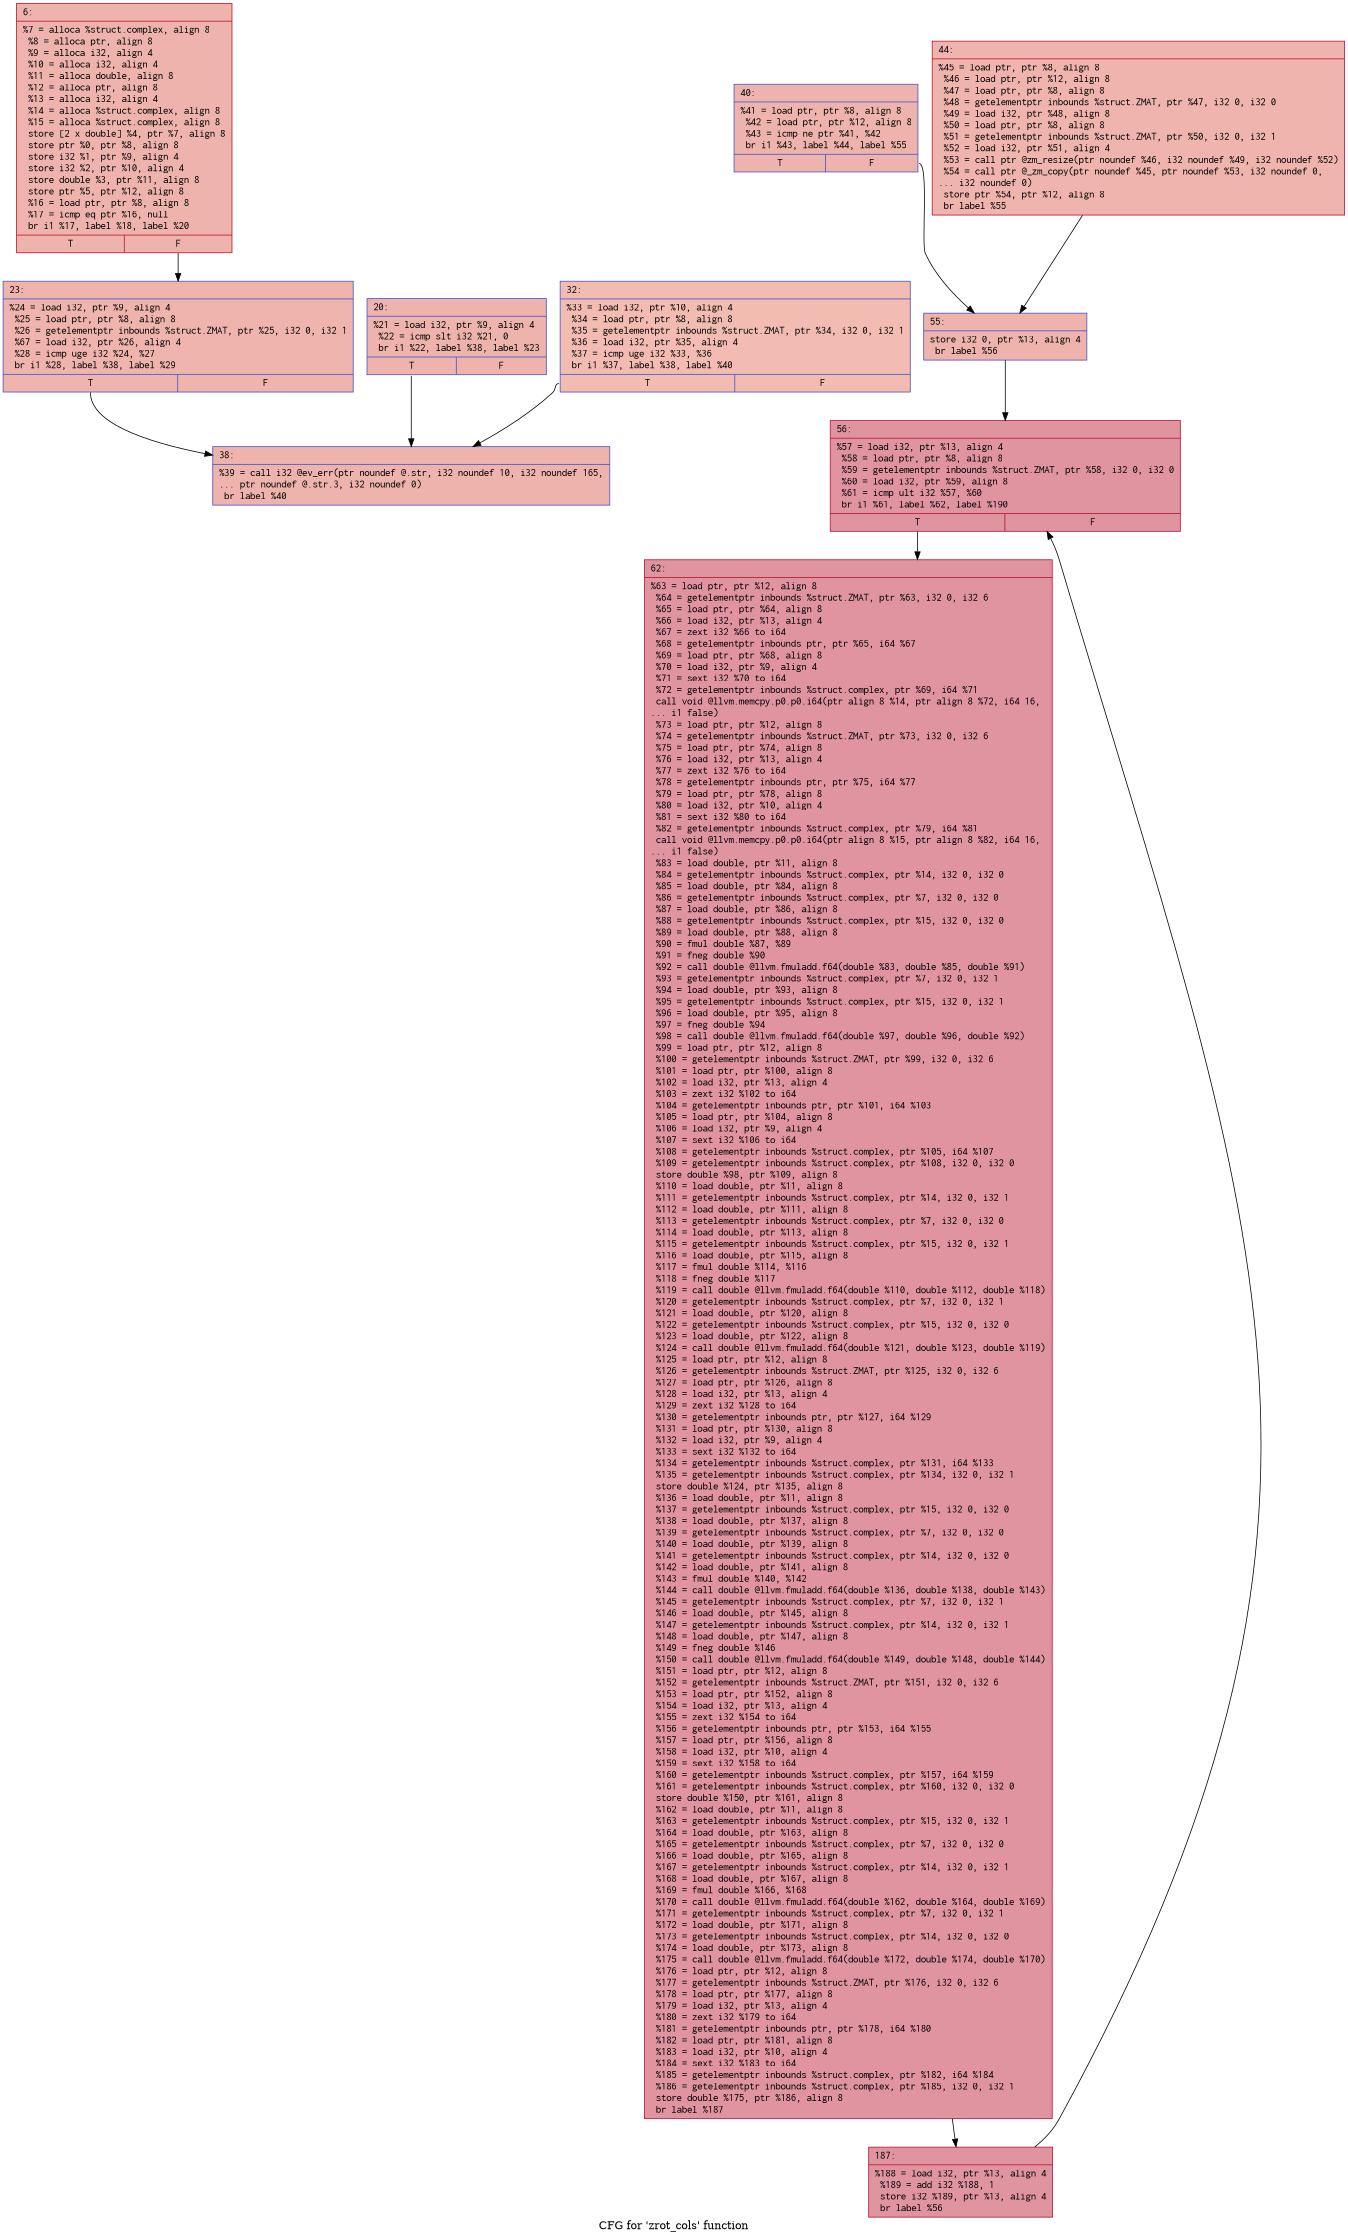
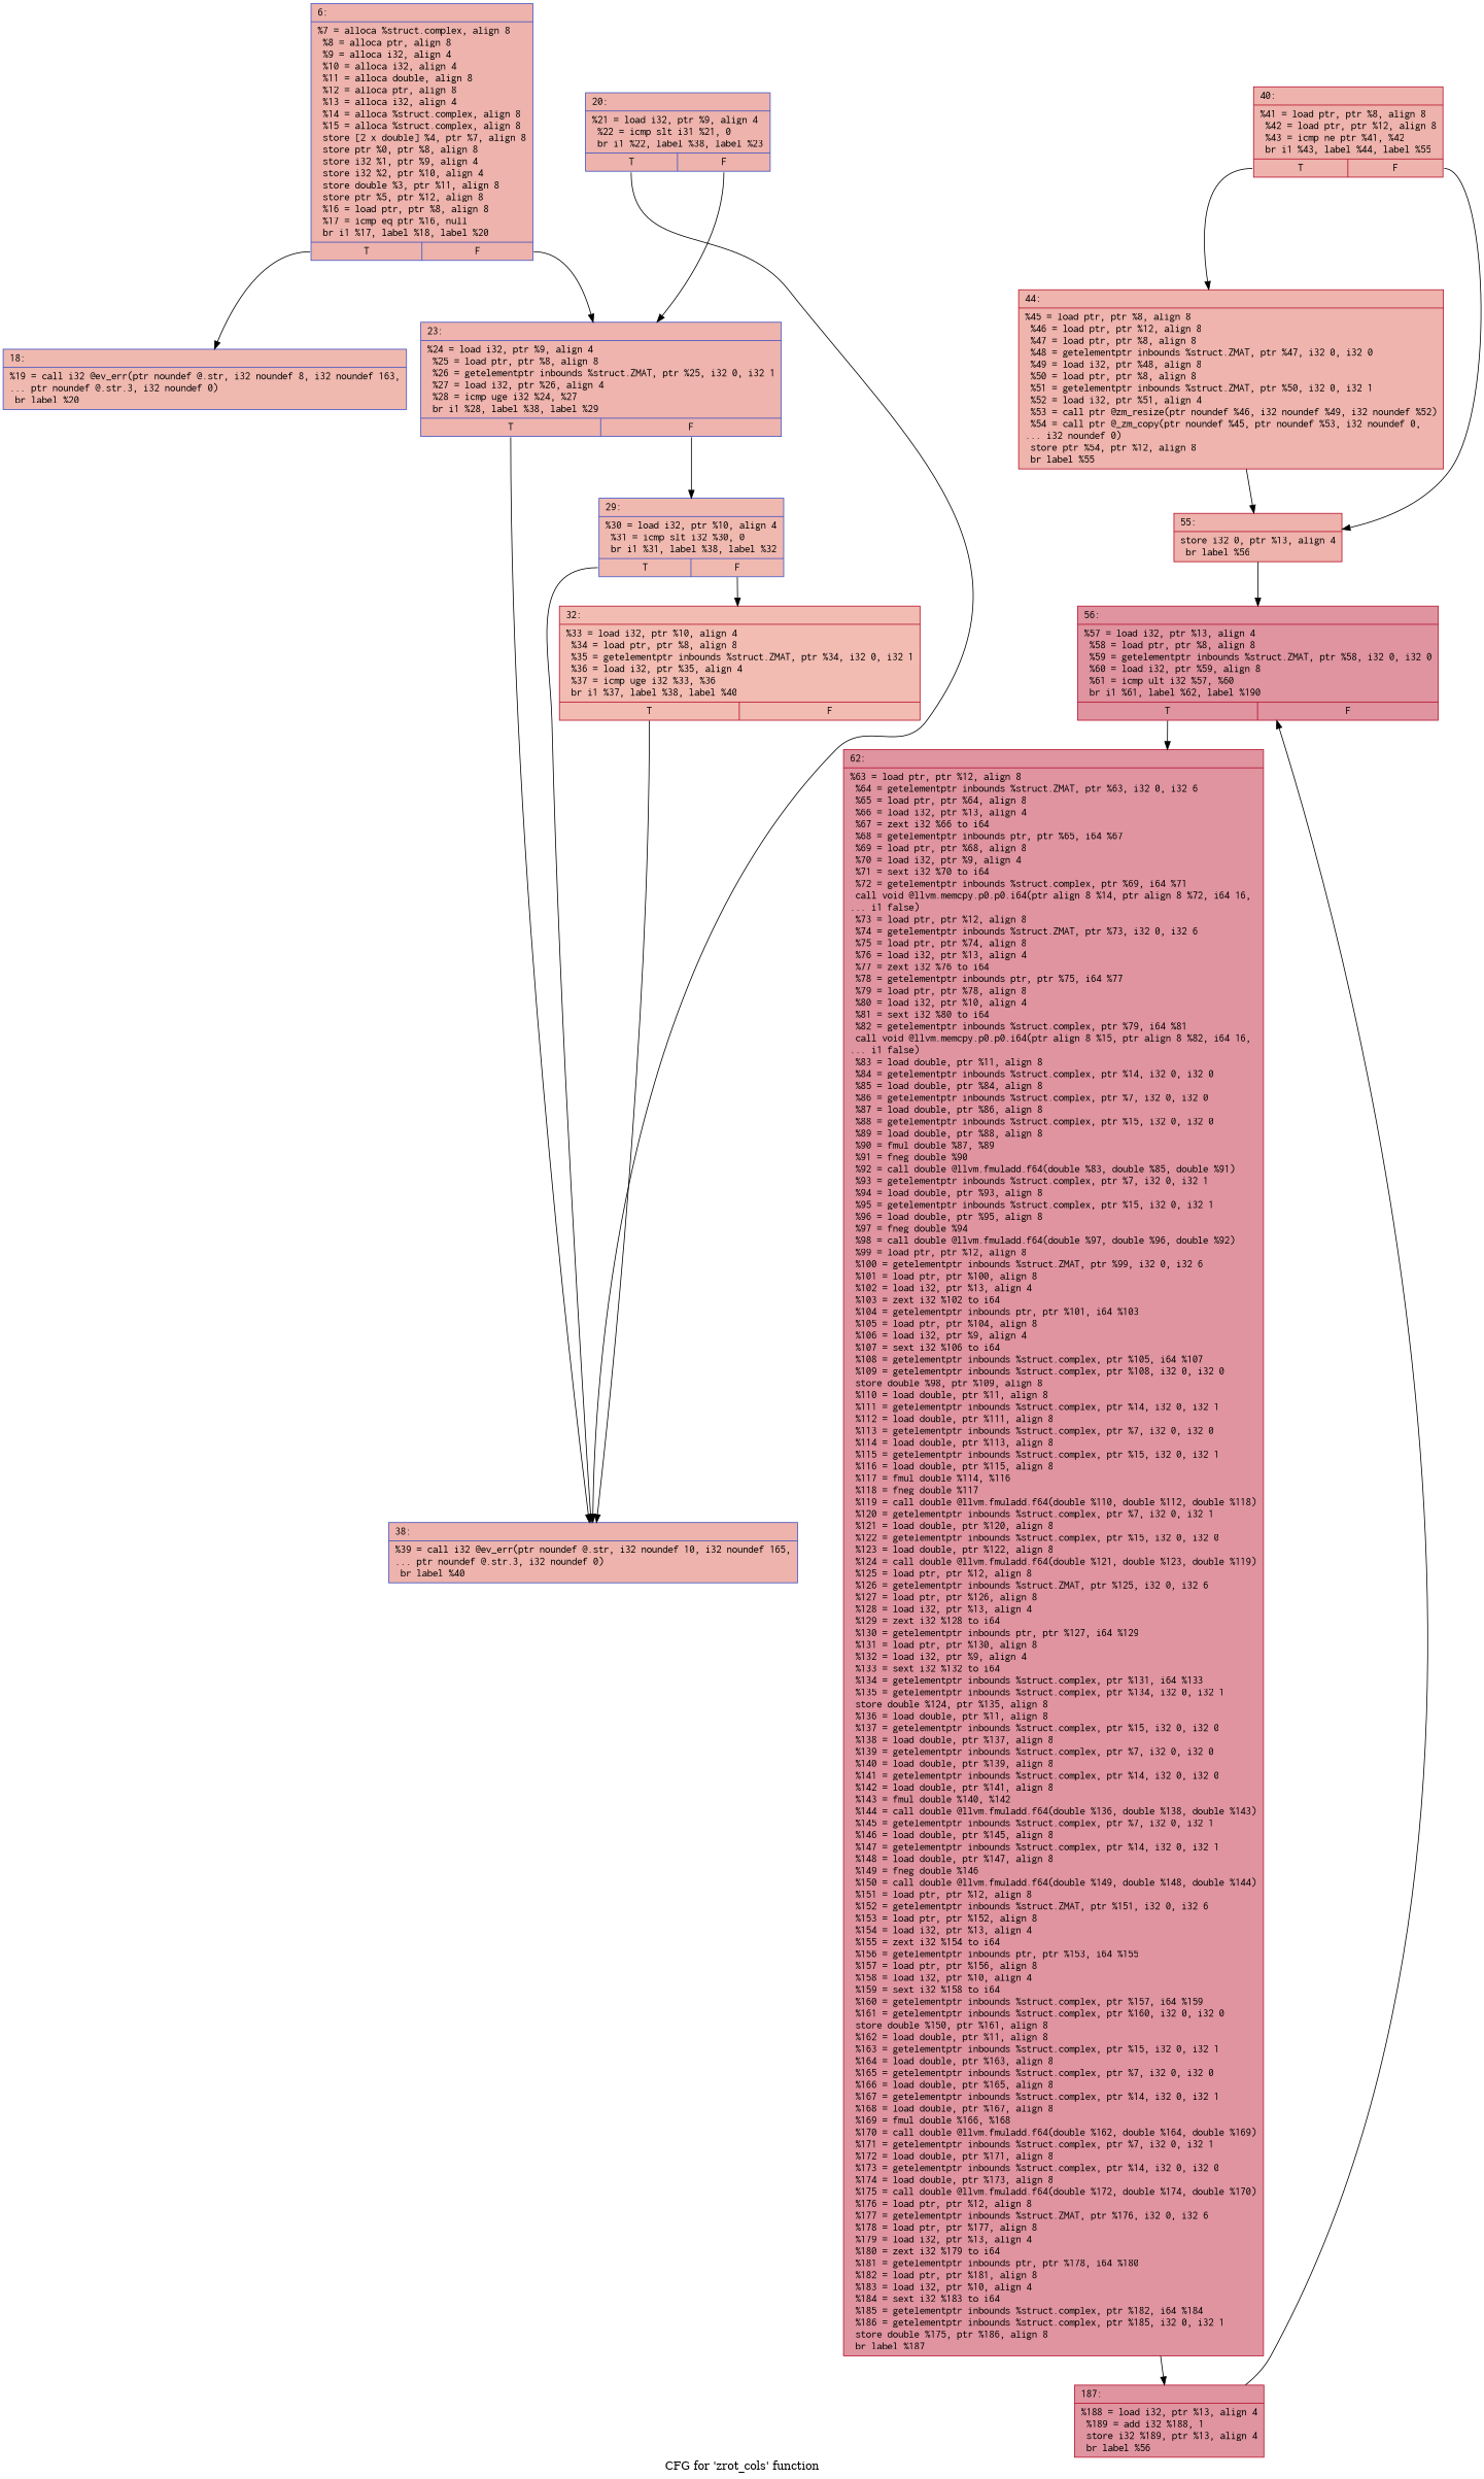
  digraph {
    label="CFG for 'zrot_cols' function"
    node [color="#3d50c3ff" fillcolor="#d6524470" fontname=Courier shape=record style=filled]
    edge [tailport=s0]
-   n1 [color="#b70d28ff" label="{6:\l|  %7 = alloca %struct.complex, align 8\l  %8 = alloca ptr, align 8\l  %9 = alloca i32, align 4\l  %10 = alloca i32, align 4\l  %11 = alloca double, align 8\l  %12 = alloca ptr, align 8\l  %13 = alloca i32, align 4\l  %14 = alloca %struct.complex, align 8\l  %15 = alloca %struct.complex, align 8\l  store [2 x double] %4, ptr %7, align 8\l  store ptr %0, ptr %8, align 8\l  store i32 %1, ptr %9, align 4\l  store i32 %2, ptr %10, align 4\l  store double %3, ptr %11, align 8\l  store ptr %5, ptr %12, align 8\l  %16 = load ptr, ptr %8, align 8\l  %17 = icmp eq ptr %16, null\l  br i1 %17, label %18, label %20\l|{<s0>T|<s1>F}}"]
-   n3 [fillcolor="#d8564670" label="{23:\l|  %24 = load i32, ptr %9, align 4\l  %25 = load ptr, ptr %8, align 8\l  %26 = getelementptr inbounds %struct.ZMAT, ptr %25, i32 0, i32 1\l  %67 = load i32, ptr %26, align 4\l  %28 = icmp uge i32 %24, %27\l  br i1 %28, label %38, label %29\l|{<s0>T|<s1>F}}"]
-   n4 [label="{20:\l|  %21 = load i32, ptr %9, align 4\l  %22 = icmp slt i32 %21, 0\l  br i1 %22, label %38, label %23\l|{<s0>T|<s1>F}}"]
+   n1 [label="{6:\l|  %7 = alloca %struct.complex, align 8\l  %8 = alloca ptr, align 8\l  %9 = alloca i32, align 4\l  %10 = alloca i32, align 4\l  %11 = alloca double, align 8\l  %12 = alloca ptr, align 8\l  %13 = alloca i32, align 4\l  %14 = alloca %struct.complex, align 8\l  %15 = alloca %struct.complex, align 8\l  store [2 x double] %4, ptr %7, align 8\l  store ptr %0, ptr %8, align 8\l  store i32 %1, ptr %9, align 4\l  store i32 %2, ptr %10, align 4\l  store double %3, ptr %11, align 8\l  store ptr %5, ptr %12, align 8\l  %16 = load ptr, ptr %8, align 8\l  %17 = icmp eq ptr %16, null\l  br i1 %17, label %18, label %20\l|{<s0>T|<s1>F}}"]
+   n2 [fillcolor="#de614d70" label="{18:\l|  %19 = call i32 @ev_err(ptr noundef @.str, i32 noundef 8, i32 noundef 163,\l... ptr noundef @.str.3, i32 noundef 0)\l  br label %20\l}"]
+   n3 [fillcolor="#d8564670" label="{23:\l|  %24 = load i32, ptr %9, align 4\l  %25 = load ptr, ptr %8, align 8\l  %26 = getelementptr inbounds %struct.ZMAT, ptr %25, i32 0, i32 1\l  %27 = load i32, ptr %26, align 4\l  %28 = icmp uge i32 %24, %27\l  br i1 %28, label %38, label %29\l|{<s0>T|<s1>F}}"]
+   n4 [label="{20:\l|  %21 = load i32, ptr %9, align 4\l  %22 = icmp slt i31 %21, 0\l  br i1 %22, label %38, label %23\l|{<s0>T|<s1>F}}"]
    n5 [label="{38:\l|  %39 = call i32 @ev_err(ptr noundef @.str, i32 noundef 10, i32 noundef 165,\l... ptr noundef @.str.3, i32 noundef 0)\l  br label %40\l}"]
-   n7 [label="{40:\l|  %41 = load ptr, ptr %8, align 8\l  %42 = load ptr, ptr %12, align 8\l  %43 = icmp ne ptr %41, %42\l  br i1 %43, label %44, label %55\l|{<s0>T|<s1>F}}"]
+   n6 [fillcolor="#de614d70" label="{29:\l|  %30 = load i32, ptr %10, align 4\l  %31 = icmp slt i32 %30, 0\l  br i1 %31, label %38, label %32\l|{<s0>T|<s1>F}}"]
+   n7 [color="#b70d28ff" label="{40:\l|  %41 = load ptr, ptr %8, align 8\l  %42 = load ptr, ptr %12, align 8\l  %43 = icmp ne ptr %41, %42\l  br i1 %43, label %44, label %55\l|{<s0>T|<s1>F}}"]
    n8 [color="#b70d28ff" fillcolor="#d8564670" label="{44:\l|  %45 = load ptr, ptr %8, align 8\l  %46 = load ptr, ptr %12, align 8\l  %47 = load ptr, ptr %8, align 8\l  %48 = getelementptr inbounds %struct.ZMAT, ptr %47, i32 0, i32 0\l  %49 = load i32, ptr %48, align 8\l  %50 = load ptr, ptr %8, align 8\l  %51 = getelementptr inbounds %struct.ZMAT, ptr %50, i32 0, i32 1\l  %52 = load i32, ptr %51, align 4\l  %53 = call ptr @zm_resize(ptr noundef %46, i32 noundef %49, i32 noundef %52)\l  %54 = call ptr @_zm_copy(ptr noundef %45, ptr noundef %53, i32 noundef 0,\l... i32 noundef 0)\l  store ptr %54, ptr %12, align 8\l  br label %55\l}"]
-   n9 [label="{55:\l|  store i32 0, ptr %13, align 4\l  br label %56\l}"]
-   n10 [fillcolor="#e1675170" label="{32:\l|  %33 = load i32, ptr %10, align 4\l  %34 = load ptr, ptr %8, align 8\l  %35 = getelementptr inbounds %struct.ZMAT, ptr %34, i32 0, i32 1\l  %36 = load i32, ptr %35, align 4\l  %37 = icmp uge i32 %33, %36\l  br i1 %37, label %38, label %40\l|{<s0>T|<s1>F}}"]
+   n9 [color="#b70d28ff" label="{55:\l|  store i32 0, ptr %13, align 4\l  br label %56\l}"]
+   n10 [color="#b70d28ff" fillcolor="#e1675170" label="{32:\l|  %33 = load i32, ptr %10, align 4\l  %34 = load ptr, ptr %8, align 8\l  %35 = getelementptr inbounds %struct.ZMAT, ptr %34, i32 0, i32 1\l  %36 = load i32, ptr %35, align 4\l  %37 = icmp uge i32 %33, %36\l  br i1 %37, label %38, label %40\l|{<s0>T|<s1>F}}"]
    n11 [color="#b70d28ff" fillcolor="#b70d2870" label="{56:\l|  %57 = load i32, ptr %13, align 4\l  %58 = load ptr, ptr %8, align 8\l  %59 = getelementptr inbounds %struct.ZMAT, ptr %58, i32 0, i32 0\l  %60 = load i32, ptr %59, align 8\l  %61 = icmp ult i32 %57, %60\l  br i1 %61, label %62, label %190\l|{<s0>T|<s1>F}}"]
    n12 [color="#b70d28ff" fillcolor="#b70d2870" label="{62:\l|  %63 = load ptr, ptr %12, align 8\l  %64 = getelementptr inbounds %struct.ZMAT, ptr %63, i32 0, i32 6\l  %65 = load ptr, ptr %64, align 8\l  %66 = load i32, ptr %13, align 4\l  %67 = zext i32 %66 to i64\l  %68 = getelementptr inbounds ptr, ptr %65, i64 %67\l  %69 = load ptr, ptr %68, align 8\l  %70 = load i32, ptr %9, align 4\l  %71 = sext i32 %70 to i64\l  %72 = getelementptr inbounds %struct.complex, ptr %69, i64 %71\l  call void @llvm.memcpy.p0.p0.i64(ptr align 8 %14, ptr align 8 %72, i64 16,\l... i1 false)\l  %73 = load ptr, ptr %12, align 8\l  %74 = getelementptr inbounds %struct.ZMAT, ptr %73, i32 0, i32 6\l  %75 = load ptr, ptr %74, align 8\l  %76 = load i32, ptr %13, align 4\l  %77 = zext i32 %76 to i64\l  %78 = getelementptr inbounds ptr, ptr %75, i64 %77\l  %79 = load ptr, ptr %78, align 8\l  %80 = load i32, ptr %10, align 4\l  %81 = sext i32 %80 to i64\l  %82 = getelementptr inbounds %struct.complex, ptr %79, i64 %81\l  call void @llvm.memcpy.p0.p0.i64(ptr align 8 %15, ptr align 8 %82, i64 16,\l... i1 false)\l  %83 = load double, ptr %11, align 8\l  %84 = getelementptr inbounds %struct.complex, ptr %14, i32 0, i32 0\l  %85 = load double, ptr %84, align 8\l  %86 = getelementptr inbounds %struct.complex, ptr %7, i32 0, i32 0\l  %87 = load double, ptr %86, align 8\l  %88 = getelementptr inbounds %struct.complex, ptr %15, i32 0, i32 0\l  %89 = load double, ptr %88, align 8\l  %90 = fmul double %87, %89\l  %91 = fneg double %90\l  %92 = call double @llvm.fmuladd.f64(double %83, double %85, double %91)\l  %93 = getelementptr inbounds %struct.complex, ptr %7, i32 0, i32 1\l  %94 = load double, ptr %93, align 8\l  %95 = getelementptr inbounds %struct.complex, ptr %15, i32 0, i32 1\l  %96 = load double, ptr %95, align 8\l  %97 = fneg double %94\l  %98 = call double @llvm.fmuladd.f64(double %97, double %96, double %92)\l  %99 = load ptr, ptr %12, align 8\l  %100 = getelementptr inbounds %struct.ZMAT, ptr %99, i32 0, i32 6\l  %101 = load ptr, ptr %100, align 8\l  %102 = load i32, ptr %13, align 4\l  %103 = zext i32 %102 to i64\l  %104 = getelementptr inbounds ptr, ptr %101, i64 %103\l  %105 = load ptr, ptr %104, align 8\l  %106 = load i32, ptr %9, align 4\l  %107 = sext i32 %106 to i64\l  %108 = getelementptr inbounds %struct.complex, ptr %105, i64 %107\l  %109 = getelementptr inbounds %struct.complex, ptr %108, i32 0, i32 0\l  store double %98, ptr %109, align 8\l  %110 = load double, ptr %11, align 8\l  %111 = getelementptr inbounds %struct.complex, ptr %14, i32 0, i32 1\l  %112 = load double, ptr %111, align 8\l  %113 = getelementptr inbounds %struct.complex, ptr %7, i32 0, i32 0\l  %114 = load double, ptr %113, align 8\l  %115 = getelementptr inbounds %struct.complex, ptr %15, i32 0, i32 1\l  %116 = load double, ptr %115, align 8\l  %117 = fmul double %114, %116\l  %118 = fneg double %117\l  %119 = call double @llvm.fmuladd.f64(double %110, double %112, double %118)\l  %120 = getelementptr inbounds %struct.complex, ptr %7, i32 0, i32 1\l  %121 = load double, ptr %120, align 8\l  %122 = getelementptr inbounds %struct.complex, ptr %15, i32 0, i32 0\l  %123 = load double, ptr %122, align 8\l  %124 = call double @llvm.fmuladd.f64(double %121, double %123, double %119)\l  %125 = load ptr, ptr %12, align 8\l  %126 = getelementptr inbounds %struct.ZMAT, ptr %125, i32 0, i32 6\l  %127 = load ptr, ptr %126, align 8\l  %128 = load i32, ptr %13, align 4\l  %129 = zext i32 %128 to i64\l  %130 = getelementptr inbounds ptr, ptr %127, i64 %129\l  %131 = load ptr, ptr %130, align 8\l  %132 = load i32, ptr %9, align 4\l  %133 = sext i32 %132 to i64\l  %134 = getelementptr inbounds %struct.complex, ptr %131, i64 %133\l  %135 = getelementptr inbounds %struct.complex, ptr %134, i32 0, i32 1\l  store double %124, ptr %135, align 8\l  %136 = load double, ptr %11, align 8\l  %137 = getelementptr inbounds %struct.complex, ptr %15, i32 0, i32 0\l  %138 = load double, ptr %137, align 8\l  %139 = getelementptr inbounds %struct.complex, ptr %7, i32 0, i32 0\l  %140 = load double, ptr %139, align 8\l  %141 = getelementptr inbounds %struct.complex, ptr %14, i32 0, i32 0\l  %142 = load double, ptr %141, align 8\l  %143 = fmul double %140, %142\l  %144 = call double @llvm.fmuladd.f64(double %136, double %138, double %143)\l  %145 = getelementptr inbounds %struct.complex, ptr %7, i32 0, i32 1\l  %146 = load double, ptr %145, align 8\l  %147 = getelementptr inbounds %struct.complex, ptr %14, i32 0, i32 1\l  %148 = load double, ptr %147, align 8\l  %149 = fneg double %146\l  %150 = call double @llvm.fmuladd.f64(double %149, double %148, double %144)\l  %151 = load ptr, ptr %12, align 8\l  %152 = getelementptr inbounds %struct.ZMAT, ptr %151, i32 0, i32 6\l  %153 = load ptr, ptr %152, align 8\l  %154 = load i32, ptr %13, align 4\l  %155 = zext i32 %154 to i64\l  %156 = getelementptr inbounds ptr, ptr %153, i64 %155\l  %157 = load ptr, ptr %156, align 8\l  %158 = load i32, ptr %10, align 4\l  %159 = sext i32 %158 to i64\l  %160 = getelementptr inbounds %struct.complex, ptr %157, i64 %159\l  %161 = getelementptr inbounds %struct.complex, ptr %160, i32 0, i32 0\l  store double %150, ptr %161, align 8\l  %162 = load double, ptr %11, align 8\l  %163 = getelementptr inbounds %struct.complex, ptr %15, i32 0, i32 1\l  %164 = load double, ptr %163, align 8\l  %165 = getelementptr inbounds %struct.complex, ptr %7, i32 0, i32 0\l  %166 = load double, ptr %165, align 8\l  %167 = getelementptr inbounds %struct.complex, ptr %14, i32 0, i32 1\l  %168 = load double, ptr %167, align 8\l  %169 = fmul double %166, %168\l  %170 = call double @llvm.fmuladd.f64(double %162, double %164, double %169)\l  %171 = getelementptr inbounds %struct.complex, ptr %7, i32 0, i32 1\l  %172 = load double, ptr %171, align 8\l  %173 = getelementptr inbounds %struct.complex, ptr %14, i32 0, i32 0\l  %174 = load double, ptr %173, align 8\l  %175 = call double @llvm.fmuladd.f64(double %172, double %174, double %170)\l  %176 = load ptr, ptr %12, align 8\l  %177 = getelementptr inbounds %struct.ZMAT, ptr %176, i32 0, i32 6\l  %178 = load ptr, ptr %177, align 8\l  %179 = load i32, ptr %13, align 4\l  %180 = zext i32 %179 to i64\l  %181 = getelementptr inbounds ptr, ptr %178, i64 %180\l  %182 = load ptr, ptr %181, align 8\l  %183 = load i32, ptr %10, align 4\l  %184 = sext i32 %183 to i64\l  %185 = getelementptr inbounds %struct.complex, ptr %182, i64 %184\l  %186 = getelementptr inbounds %struct.complex, ptr %185, i32 0, i32 1\l  store double %175, ptr %186, align 8\l  br label %187\l}"]
    n13 [color="#b70d28ff" fillcolor="#b70d2870" label="{187:\l|  %188 = load i32, ptr %13, align 4\l  %189 = add i32 %188, 1\l  store i32 %189, ptr %13, align 4\l  br label %56\l}"]
+   n1 -> n2
    n1 -> n3 [tailport=s1]
    n3 -> n5
+   n3 -> n6 [tailport=s1]
+   n4 -> n3 [tailport=s1]
    n4 -> n5
+   n6 -> n5
+   n6 -> n10 [tailport=s1]
+   n7 -> n8
    n7 -> n9 [tailport=s1]
    n8 -> n9
    n9 -> n11
    n10 -> n5
    n11 -> n12
    n12 -> n13
    n13 -> n11
  }
